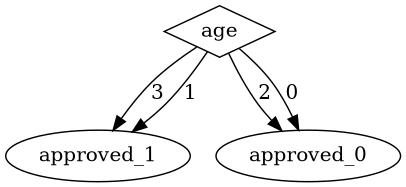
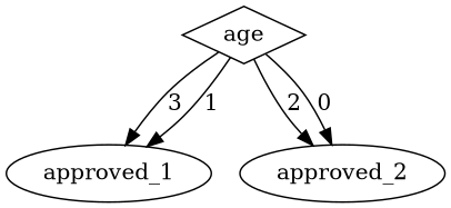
  digraph {
    n1 [label=approved_1]
-   n2 [label=approved_0]
+   n2 [label=approved_2]
    n3 [label=age shape=diamond]
    n3 -> n1 [label=3]
    n3 -> n1 [label=1]
    n3 -> n2 [label=2]
    n3 -> n2 [label=0]
  }
